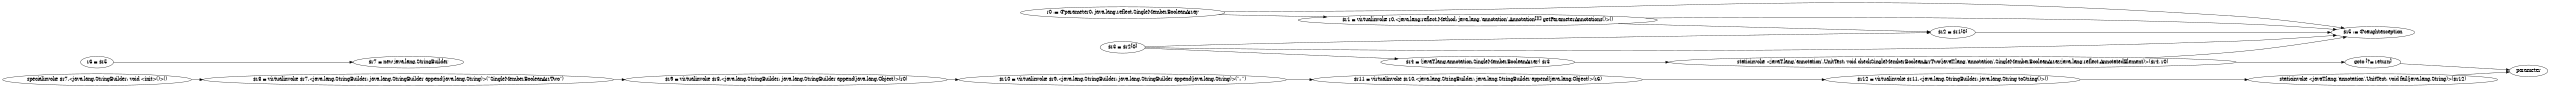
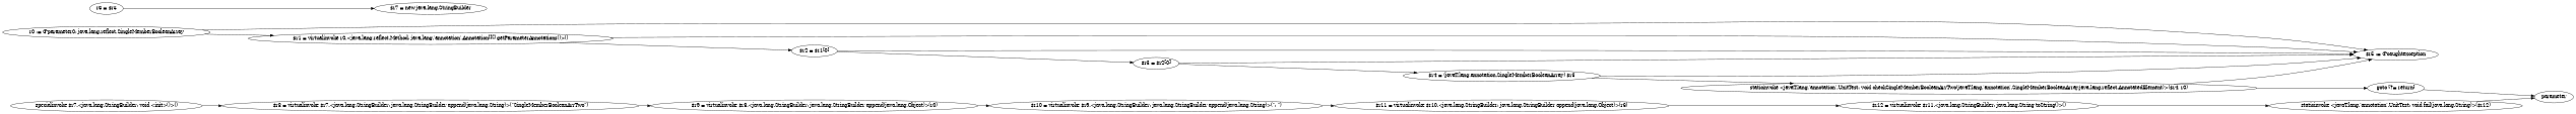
  digraph {
    rankdir=LR
    n1 [label="r0 := @parameter0: java.lang.reflect.SingleMemberBooleanArray"]
    "$r1 = virtualinvoke r0.<java.lang.reflect.Method: java.lang.'annotation'.Annotation[][] getParameterAnnotations()>()"
    "$r5 := @caughtexception"
    "$r2 = $r1[0]"
    "$r3 = $r2[0]"
    "$r4 = (javaT.lang.annotation.SingleMemberBooleanArray) $r3"
    "staticinvoke <javaT.lang.'annotation'.UnitTest: void checkSingleMemberBooleanArrTwo(javaT.lang.'annotation'.SingleMemberBooleanArray,java.lang.reflect.AnnotatedElement)>($r4, r0)"
    "goto [?= return]"
    n9 [label=parameter]
    "r6 = $r5"
    "$r7 = new java.lang.StringBuilder"
    "specialinvoke $r7.<java.lang.StringBuilder: void <init>()>()"
    "$r8 = virtualinvoke $r7.<java.lang.StringBuilder: java.lang.StringBuilder append(java.lang.String)>(\"SingleMemberBooleanArrTwo\")"
    "$r9 = virtualinvoke $r8.<java.lang.StringBuilder: java.lang.StringBuilder append(java.lang.Object)>(r0)"
    "$r10 = virtualinvoke $r9.<java.lang.StringBuilder: java.lang.StringBuilder append(java.lang.String)>(\": \")"
    "$r11 = virtualinvoke $r10.<java.lang.StringBuilder: java.lang.StringBuilder append(java.lang.Object)>(r6)"
    "$r12 = virtualinvoke $r11.<java.lang.StringBuilder: java.lang.String toString()>()"
    "staticinvoke <javaT.lang.'annotation'.UnitTest: void fail(java.lang.String)>($r12)"
    n1 -> "$r1 = virtualinvoke r0.<java.lang.reflect.Method: java.lang.'annotation'.Annotation[][] getParameterAnnotations()>()"
    n1 -> "$r5 := @caughtexception"
    "$r1 = virtualinvoke r0.<java.lang.reflect.Method: java.lang.'annotation'.Annotation[][] getParameterAnnotations()>()" -> "$r5 := @caughtexception"
    "$r1 = virtualinvoke r0.<java.lang.reflect.Method: java.lang.'annotation'.Annotation[][] getParameterAnnotations()>()" -> "$r2 = $r1[0]"
    "$r2 = $r1[0]" -> "$r5 := @caughtexception"
-   "$r3 = $r2[0]" -> "$r2 = $r1[0]"
+   "$r2 = $r1[0]" -> "$r3 = $r2[0]"
    "$r3 = $r2[0]" -> "$r5 := @caughtexception"
    "$r3 = $r2[0]" -> "$r4 = (javaT.lang.annotation.SingleMemberBooleanArray) $r3"
+   "$r4 = (javaT.lang.annotation.SingleMemberBooleanArray) $r3" -> "$r5 := @caughtexception"
    "$r4 = (javaT.lang.annotation.SingleMemberBooleanArray) $r3" -> "staticinvoke <javaT.lang.'annotation'.UnitTest: void checkSingleMemberBooleanArrTwo(javaT.lang.'annotation'.SingleMemberBooleanArray,java.lang.reflect.AnnotatedElement)>($r4, r0)"
    "staticinvoke <javaT.lang.'annotation'.UnitTest: void checkSingleMemberBooleanArrTwo(javaT.lang.'annotation'.SingleMemberBooleanArray,java.lang.reflect.AnnotatedElement)>($r4, r0)" -> "$r5 := @caughtexception"
    "staticinvoke <javaT.lang.'annotation'.UnitTest: void checkSingleMemberBooleanArrTwo(javaT.lang.'annotation'.SingleMemberBooleanArray,java.lang.reflect.AnnotatedElement)>($r4, r0)" -> "goto [?= return]"
    "goto [?= return]" -> n9
    "r6 = $r5" -> "$r7 = new java.lang.StringBuilder"
    "specialinvoke $r7.<java.lang.StringBuilder: void <init>()>()" -> "$r8 = virtualinvoke $r7.<java.lang.StringBuilder: java.lang.StringBuilder append(java.lang.String)>(\"SingleMemberBooleanArrTwo\")"
    "$r8 = virtualinvoke $r7.<java.lang.StringBuilder: java.lang.StringBuilder append(java.lang.String)>(\"SingleMemberBooleanArrTwo\")" -> "$r9 = virtualinvoke $r8.<java.lang.StringBuilder: java.lang.StringBuilder append(java.lang.Object)>(r0)"
    "$r9 = virtualinvoke $r8.<java.lang.StringBuilder: java.lang.StringBuilder append(java.lang.Object)>(r0)" -> "$r10 = virtualinvoke $r9.<java.lang.StringBuilder: java.lang.StringBuilder append(java.lang.String)>(\": \")"
    "$r10 = virtualinvoke $r9.<java.lang.StringBuilder: java.lang.StringBuilder append(java.lang.String)>(\": \")" -> "$r11 = virtualinvoke $r10.<java.lang.StringBuilder: java.lang.StringBuilder append(java.lang.Object)>(r6)"
    "$r11 = virtualinvoke $r10.<java.lang.StringBuilder: java.lang.StringBuilder append(java.lang.Object)>(r6)" -> "$r12 = virtualinvoke $r11.<java.lang.StringBuilder: java.lang.String toString()>()"
    "$r12 = virtualinvoke $r11.<java.lang.StringBuilder: java.lang.String toString()>()" -> "staticinvoke <javaT.lang.'annotation'.UnitTest: void fail(java.lang.String)>($r12)"
    "staticinvoke <javaT.lang.'annotation'.UnitTest: void fail(java.lang.String)>($r12)" -> n9
  }
